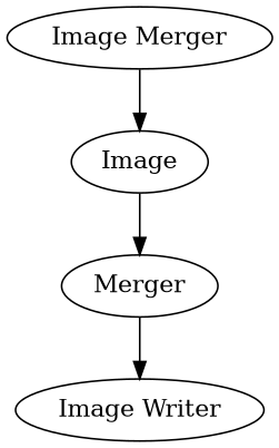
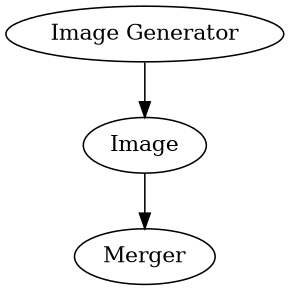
  digraph {
    rankdir=TB
    n1 [label=Merger]
-   n2 [label="Image Writer"]
-   n3 [label="Image Merger"]
+   n3 [label="Image Generator"]
    n4 [label=Image]
-   n1 -> n2
    n3 -> n4
    n4 -> n1
  }
